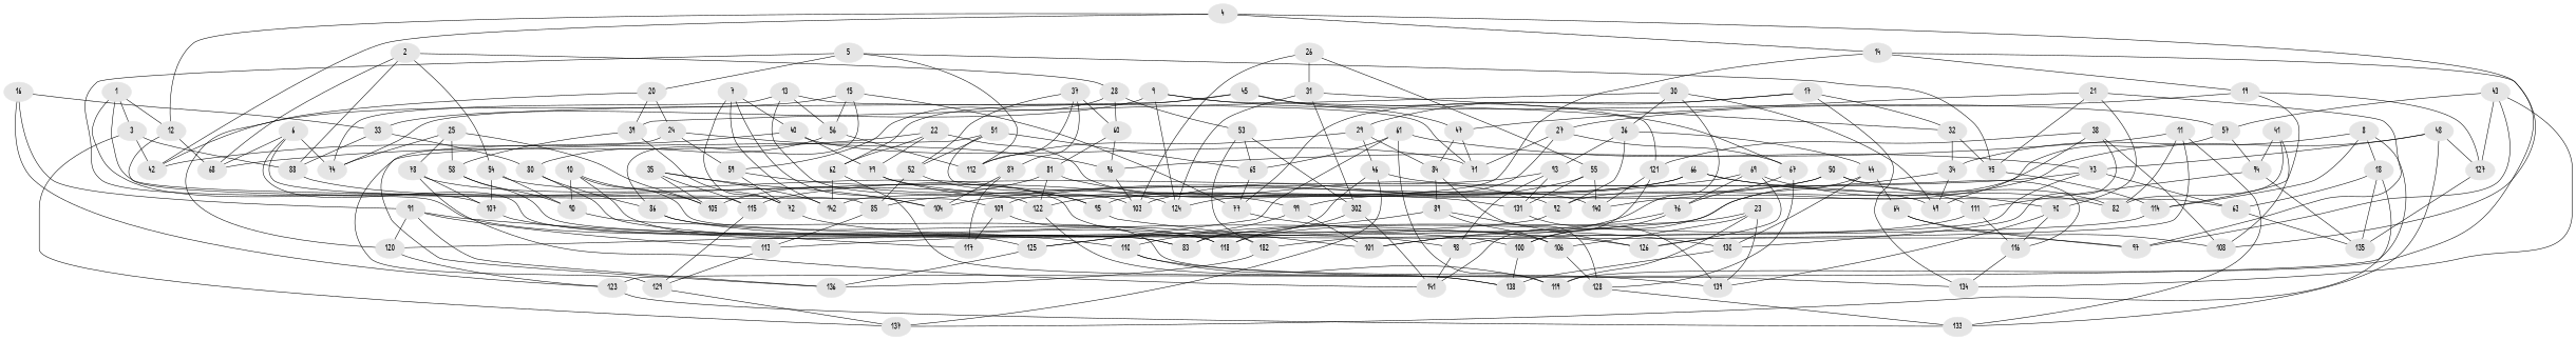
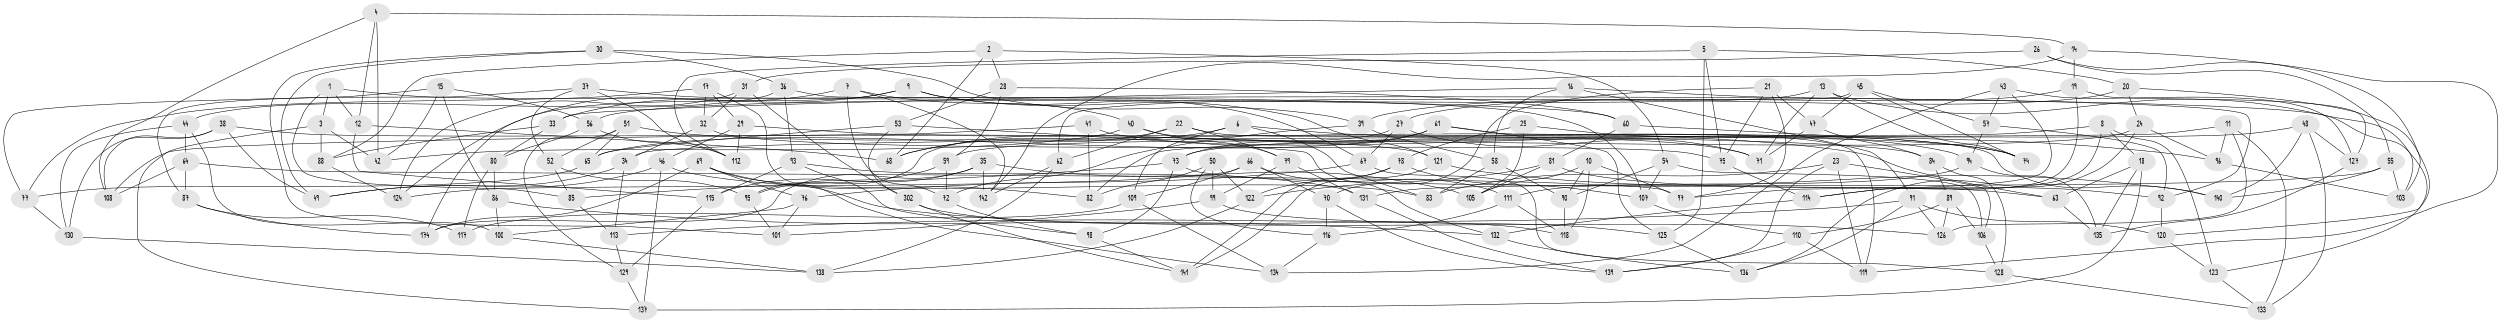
  graph {
    fontname="Patrick Hand"
    node [color=gray90 fontname="Patrick Hand" style=filled]
    edge [fontname="Patrick Hand"]
    1
    3
    12
    85
    107
    88
    42
    137
    68
    115
    113
    110
    2
    28
    54
    59
    53
    60
    90
    106
    124
    4
    14
    108
    142
    19
    119
    5
    20
    75
    112
    125
    24
    39
    120
    114
    136
    6
    74
    83
    109
    134
    117
    7
    40
    72
-   104
+   104 [label=174]
    71
    79
    98
    8
    18
    34
    123
    63
    135
    49
-   132 [label=182]
+   132
    133
    9
    33
    67
    121
    80
    76
    128
    140
    141
    10
    97
    105
    118
    11
    82
    96
    126
    103
    129
    13
    56
    27
    127
    15
    77
    86
    130
    100
    16
    58
    91
    17
    29
    32
    46
    84
    95
    21
    47
    70
    139
    116
    22
    62
    138
    99
    131
    23
    25
    78
    122
    26
    31
    55
    n114 [label=302]
    101
    65
    81
    89
    30
    36
    44
    92
    93
    35
    64
    37
    52
    87
    38
    41
    94
    111
    43
    57
    45
    48
    73
    50
    51
    61
    66
    69
    1 -- 3
    1 -- 12
    1 -- 85
    1 -- 107
    3 -- 88
    3 -- 42
    3 -- 137
    12 -- 68
    12 -- 115
    85 -- 113
    107 -- 110
    88 -- 124
    115 -- 129
    113 -- 129
    110 -- 119
    110 -- 139
    2 -- 88
    2 -- 68
    2 -- 28
    2 -- 54
    28 -- 59
    28 -- 53
    28 -- 60
    54 -- 107
    54 -- 90
    54 -- 106
    59 -- 72
    59 -- 95
    53 -- 132
    53 -- n114
    53 -- 65
    60 -- 96
    60 -- 81
    90 -- 118
    106 -- 128
    4 -- 12
    4 -- 42
    4 -- 14
    4 -- 108
    14 -- 142
    14 -- 19
    14 -- 119
    19 -- 114
    19 -- 27
    19 -- 127
    5 -- 20
    5 -- 75
    5 -- 112
    5 -- 125
    20 -- 24
    20 -- 39
    20 -- 120
    75 -- 114
    125 -- 136
    24 -- 59
    24 -- 136
    24 -- 96
    39 -- 72
    39 -- 58
    120 -- 123
    114 -- 132
    6 -- 68
    6 -- 74
    6 -- 83
    6 -- 109
    109 -- 134
    109 -- 117
    7 -- 142
    7 -- 40
    7 -- 72
    7 -- 104
    40 -- 42
    40 -- 71
    40 -- 79
    72 -- 98
    79 -- 99
    79 -- 131
    98 -- 141
    8 -- 114
    8 -- 18
    8 -- 34
    8 -- 123
    18 -- 137
    18 -- 63
    18 -- 135
    34 -- 113
    34 -- 49
    123 -- 133
    63 -- 135
    132 -- 136
    9 -- 124
    9 -- 33
    9 -- 67
    9 -- 121
    33 -- 88
    33 -- 80
    67 -- 76
    67 -- 128
    121 -- 140
    121 -- 141
    80 -- 117
    80 -- 86
    76 -- 100
    76 -- 101
    128 -- 133
    10 -- 90
    10 -- 97
    10 -- 105
    10 -- 118
    11 -- 133
    11 -- 82
    11 -- 96
    11 -- 126
    96 -- 103
    129 -- 137
    13 -- 74
    13 -- 71
    13 -- 103
    13 -- 56
    56 -- 112
    56 -- 80
    27 -- 71
    27 -- 67
    27 -- 95
    127 -- 135
    15 -- 42
    15 -- 56
    15 -- 77
    15 -- 86
    77 -- 130
    86 -- 132
    86 -- 100
    130 -- 138
    100 -- 138
    16 -- 123
    16 -- 33
-   25 -- 58
+   16 -- 58
    16 -- 91
    58 -- 90
    58 -- 83
    91 -- 113
    91 -- 120
    91 -- 136
    91 -- 126
    17 -- 134
    17 -- 77
    17 -- 29
    17 -- 32
    29 -- 112
    29 -- 46
    29 -- 84
    32 -- 75
    32 -- 34
    46 -- 137
    46 -- 83
    46 -- 49
    84 -- 128
    84 -- 89
    95 -- 101
    21 -- 75
    21 -- 97
    21 -- 47
    21 -- 70
    47 -- 71
    47 -- 84
    70 -- 139
    70 -- 116
    116 -- 134
    22 -- 68
    22 -- 79
    22 -- 140
    22 -- 62
    62 -- 142
    62 -- 138
    99 -- 125
    99 -- 101
    131 -- 139
    23 -- 106
    23 -- 119
    23 -- 83
    23 -- 139
    25 -- 74
    25 -- 105
    25 -- 78
    78 -- 107
    78 -- 141
    78 -- 122
    122 -- 138
    26 -- 103
    26 -- 31
    26 -- 55
    31 -- 124
    31 -- 32
    31 -- n114
    55 -- 140
    55 -- 103
    55 -- 131
    n114 -- 141
    n114 -- 118
    65 -- 77
    81 -- 105
    81 -- 122
    81 -- 92
    89 -- 110
    89 -- 106
    89 -- 126
    30 -- 39
    30 -- 49
    30 -- 101
    30 -- 36
    36 -- 44
    36 -- 92
    36 -- 93
    44 -- 130
    44 -- 100
    44 -- 64
    92 -- 120
    93 -- 115
    93 -- 98
    93 -- 131
    35 -- 115
    35 -- 142
    35 -- 104
    35 -- 105
    64 -- 108
    64 -- 97
+   64 -- 87
    37 -- 60
    37 -- 112
    37 -- 52
    37 -- 87
    52 -- 85
    52 -- 95
    87 -- 117
    87 -- 104
    38 -- 108
    38 -- 49
    38 -- 121
    38 -- 130
    41 -- 108
    41 -- 82
    41 -- 94
    94 -- 135
    94 -- 111
    111 -- 118
    111 -- 116
    43 -- 134
    43 -- 97
    43 -- 127
    43 -- 57
    57 -- 92
    57 -- 94
    45 -- 74
    45 -- 47
    45 -- 62
    45 -- 57
    48 -- 133
    48 -- 140
    48 -- 127
    48 -- 73
    73 -- 85
    73 -- 98
    73 -- 63
    50 -- 82
    50 -- 116
    50 -- 99
    50 -- 122
    51 -- 63
    51 -- 129
    51 -- 65
    51 -- 52
    61 -- 119
    61 -- 125
    61 -- 65
    61 -- 73
    66 -- 124
    66 -- 109
    66 -- 70
    66 -- 111
    69 -- 104
    69 -- 76
    69 -- 82
    69 -- 126
  }
